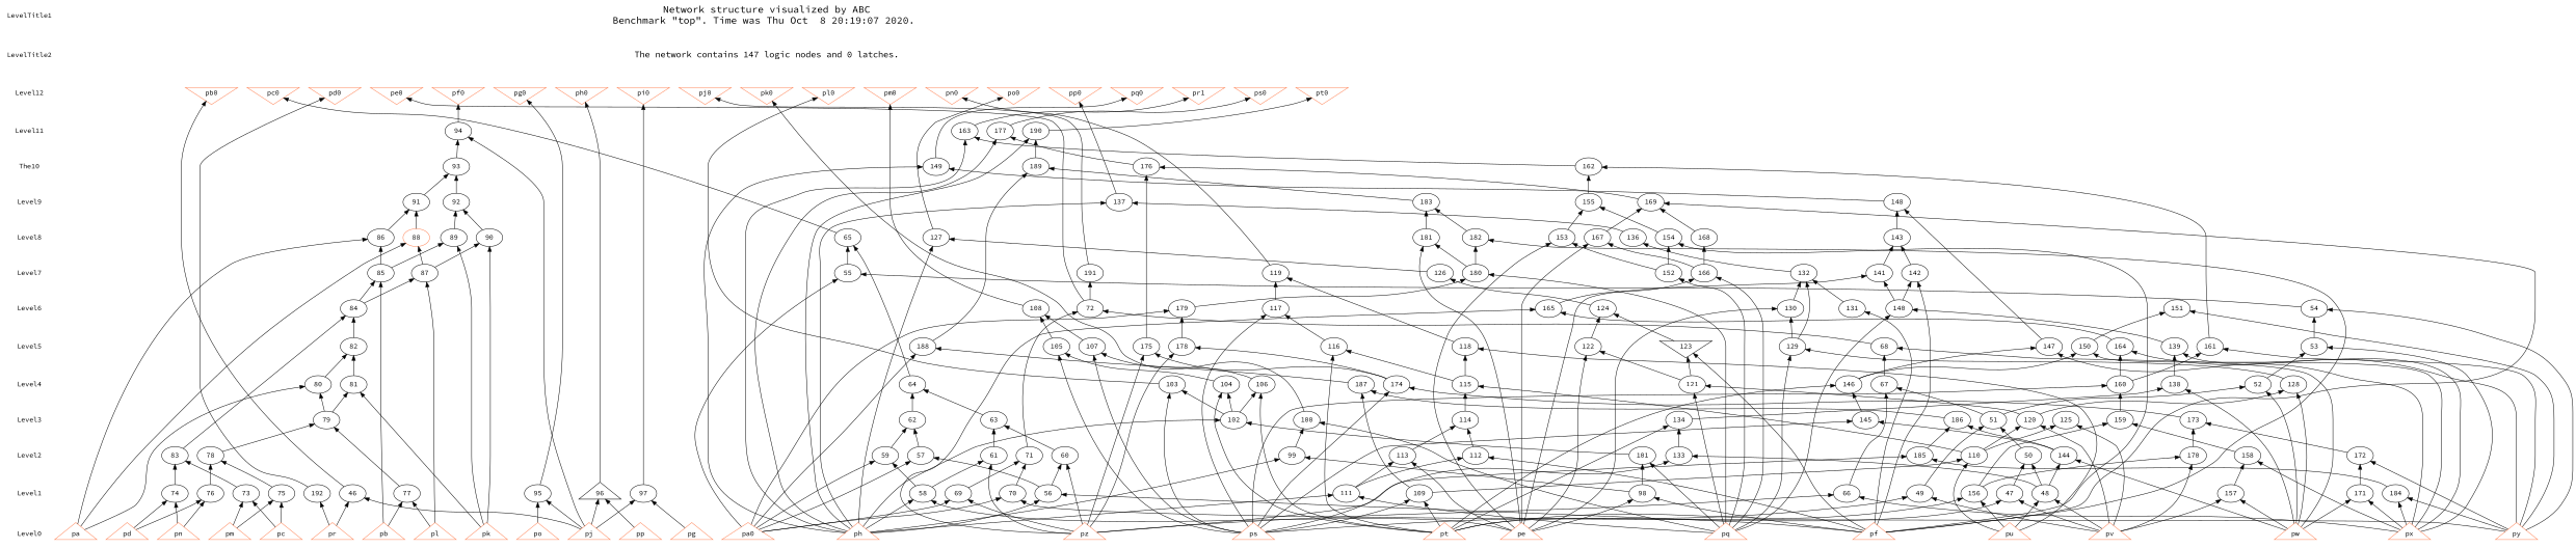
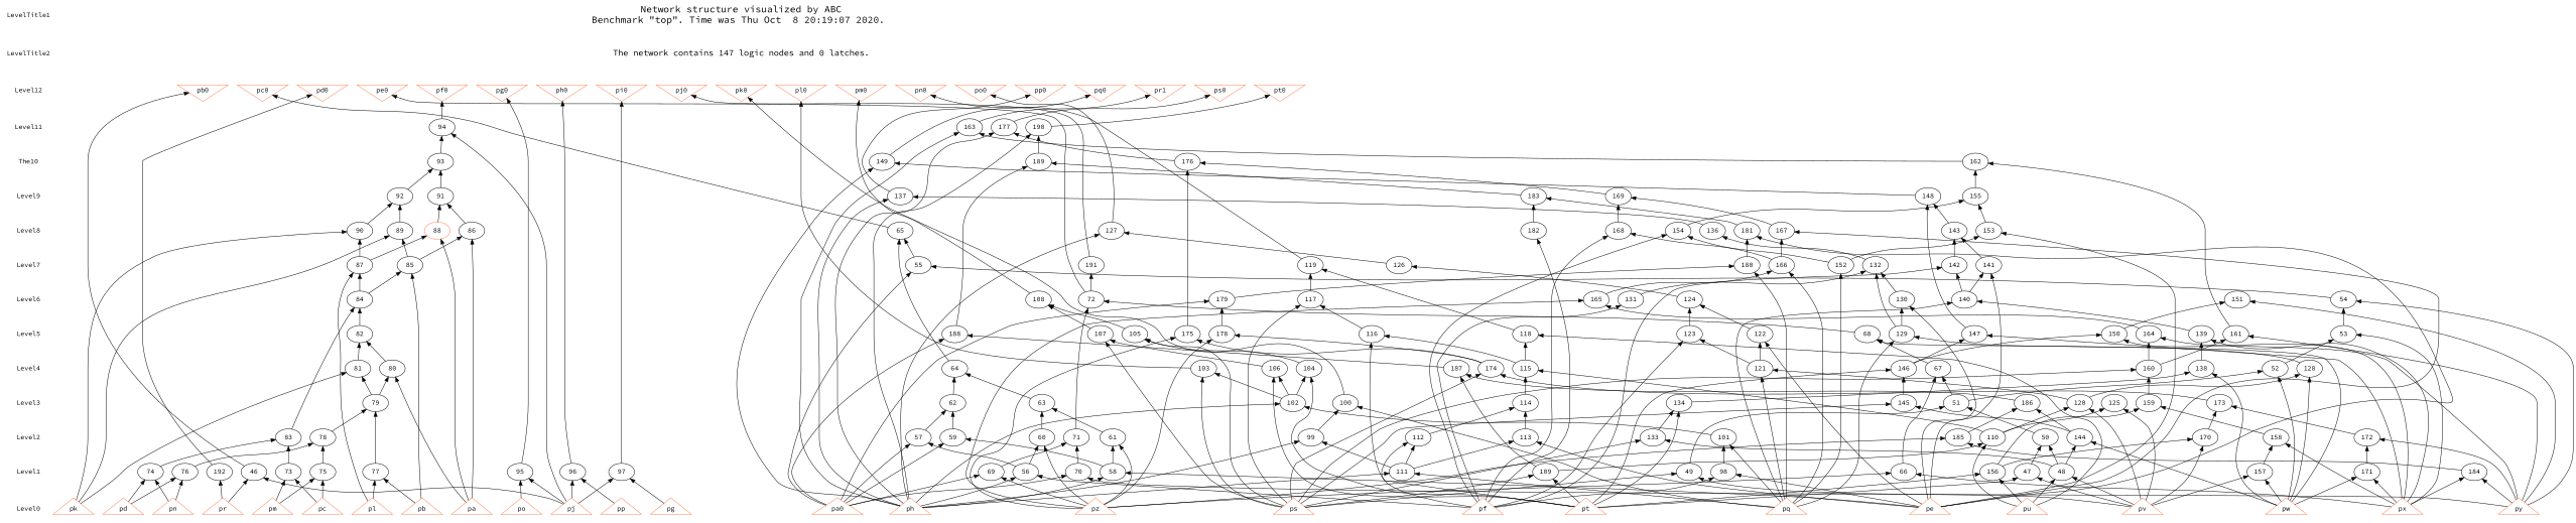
  digraph {
    fontname="Source Code Pro"
    node [fontname="Source Code Pro" shape=ellipse]
    edge [dir=back fontname="Source Code Pro" style=solid]
    LevelTitle1 [shape=plaintext]
    LevelTitle2 [shape=plaintext]
    Level12 [shape=plaintext]
    Level11 [shape=plaintext]
    n5 [label=The10 shape=plaintext]
    Level9 [shape=plaintext]
    Level8 [shape=plaintext]
    Level7 [shape=plaintext]
    Level6 [shape=plaintext]
    Level5 [shape=plaintext]
    Level4 [shape=plaintext]
    Level3 [shape=plaintext]
    Level2 [shape=plaintext]
    Level1 [shape=plaintext]
    Level0 [shape=plaintext]
    n16 [fontsize=20 label="Network structure visualized by ABC\nBenchmark \"top\". Time was Thu Oct  8 20:19:07 2020. " shape=plaintext]
    n17 [fontsize=18 label="The network contains 147 logic nodes and 0 latches.\n" shape=plaintext]
    n18 [color=coral fillcolor=coral label=pb0 shape=invtriangle]
    n19 [color=coral fillcolor=coral label=pc0 shape=invtriangle]
    n20 [color=coral fillcolor=coral label=pd0 shape=invtriangle]
    n21 [color=coral fillcolor=coral label=pe0 shape=invtriangle]
    n22 [color=coral fillcolor=coral label=pf0 shape=invtriangle]
    n23 [color=coral fillcolor=coral label=pg0 shape=invtriangle]
    n24 [color=coral fillcolor=coral label=ph0 shape=invtriangle]
    n25 [color=coral fillcolor=coral label=pi0 shape=invtriangle]
    n26 [color=coral fillcolor=coral label=pj0 shape=invtriangle]
    n27 [color=coral fillcolor=coral label=pk0 shape=invtriangle]
    n28 [color=coral fillcolor=coral label=pl0 shape=invtriangle]
    n29 [color=coral fillcolor=coral label=pm0 shape=invtriangle]
    n30 [color=coral fillcolor=coral label=pn0 shape=invtriangle]
    n31 [color=coral fillcolor=coral label=po0 shape=invtriangle]
    n32 [color=coral fillcolor=coral label=pp0 shape=invtriangle]
    n33 [color=coral fillcolor=coral label=pq0 shape=invtriangle]
    n34 [color=coral fillcolor=coral label=pr1 shape=invtriangle]
    n35 [color=coral fillcolor=coral label=ps0 shape=invtriangle]
    n36 [color=coral fillcolor=coral label=pt0 shape=invtriangle]
    n37 [label="94\n"]
    n38 [label="163\n"]
    n39 [label="177\n"]
    n40 [label="190\n"]
    n41 [label="93\n"]
    n42 [label="149\n"]
    n43 [label="162\n"]
    n44 [label="176\n"]
    n45 [label="189\n"]
    n46 [label="91\n"]
    n47 [label="92\n"]
    n48 [label="137\n"]
    n49 [label="148\n"]
    n50 [label="155\n"]
    n51 [label="169\n"]
    n52 [label="183\n"]
    n53 [label="65\n"]
    n54 [label="86\n"]
    n55 [color=coral label="88\n"]
    n56 [label="89\n"]
    n57 [label="90\n"]
    n58 [label="127\n"]
    n59 [label="136\n"]
    n60 [label="143\n"]
    n61 [label="153\n"]
    n62 [label="154\n"]
    n63 [label="167\n"]
    n64 [label="168\n"]
    n65 [label="181\n"]
    n66 [label="182\n"]
    n67 [label="55\n"]
    n68 [label="85\n"]
    n69 [label="87\n"]
    n70 [label="119\n"]
    n71 [label="126\n"]
    n72 [label="132\n"]
    n73 [label="141\n"]
    n74 [label="142\n"]
    n75 [label="152\n"]
    n76 [label="166\n"]
    n77 [label="180\n"]
    n78 [label="191\n"]
    n79 [label="54\n"]
    n80 [label="72\n"]
    n81 [label="84\n"]
    n82 [label="108\n"]
    n83 [label="117\n"]
    n84 [label="124\n"]
    n85 [label="130\n"]
    n86 [label="131\n"]
    n87 [label="140\n"]
    n88 [label="151\n"]
    n89 [label="165\n"]
    n90 [label="179\n"]
    n91 [label="53\n"]
    n92 [label="68\n"]
    n93 [label="82\n"]
    n94 [label="105\n"]
    n95 [label="107\n"]
    n96 [label="116\n"]
    n97 [label="118\n"]
    n98 [label="122\n"]
-   n99 [label="123\n" shape=invtriangle]
+   n99 [label="123\n"]
    n100 [label="129\n"]
    n101 [label="139\n"]
    n102 [label="147\n"]
    n103 [label="150\n"]
    n104 [label="161\n"]
    n105 [label="164\n"]
    n106 [label="175\n"]
    n107 [label="178\n"]
    n108 [label="188\n"]
    n109 [label="52\n"]
    n110 [label="64\n"]
    n111 [label="67\n"]
    n112 [label="80\n"]
    n113 [label="81\n"]
    n114 [label="103\n"]
    n115 [label="104\n"]
    n116 [label="106\n"]
    n117 [label="115\n"]
    n118 [label="121\n"]
    n119 [label="128\n"]
    n120 [label="138\n"]
    n121 [label="146\n"]
    n122 [label="160\n"]
    n123 [label="174\n"]
    n124 [label="187\n"]
    n125 [label="51\n"]
    n126 [label="62\n"]
    n127 [label="63\n"]
    n128 [label="79\n"]
    n129 [label="100\n"]
    n130 [label="102\n"]
    n131 [label="114\n"]
    n132 [label="120\n"]
    n133 [label="125\n"]
    n134 [label="134\n"]
    n135 [label="145\n"]
    n136 [label="159\n"]
    n137 [label="173\n"]
    n138 [label="186\n"]
    n139 [label="50\n"]
    n140 [label="57\n"]
    n141 [label="59\n"]
    n142 [label="60\n"]
    n143 [label="61\n"]
    n144 [label="71\n"]
    n145 [label="78\n"]
    n146 [label="83\n"]
    n147 [label="99\n"]
    n148 [label="101\n"]
    n149 [label="110\n"]
    n150 [label="112\n"]
    n151 [label="113\n"]
    n152 [label="133\n"]
    n153 [label="144\n"]
    n154 [label="158\n"]
    n155 [label="170\n"]
    n156 [label="172\n"]
    n157 [label="185\n"]
    n158 [label="46\n"]
    n159 [label="47\n"]
    n160 [label="48\n"]
    n161 [label="49\n"]
    n162 [label="56\n"]
    n163 [label="58\n"]
    n164 [label="66\n"]
    n165 [label="69\n"]
    n166 [label="70\n"]
    n167 [label="73\n"]
    n168 [label="74\n"]
    n169 [label="75\n"]
    n170 [label="76\n"]
    n171 [label="77\n"]
    n172 [label="95\n"]
-   n173 [label="96\n" shape=triangle]
+   n173 [label="96\n"]
    n174 [label="97\n"]
    n175 [label="98\n"]
    n176 [label="109\n"]
    n177 [label="111\n"]
    n178 [label="156\n"]
    n179 [label="157\n"]
    n180 [label="171\n"]
    n181 [label="184\n"]
    n182 [label="192\n"]
    n183 [color=coral fillcolor=coral label=pp shape=triangle]
    n184 [color=coral fillcolor=coral label=pa0 shape=triangle]
    n185 [color=coral fillcolor=coral label=pq shape=triangle]
    n186 [color=coral fillcolor=coral label=pr shape=triangle]
    n187 [color=coral fillcolor=coral label=ps shape=triangle]
    n188 [color=coral fillcolor=coral label=pt shape=triangle]
    n189 [color=coral fillcolor=coral label=pu shape=triangle]
    n190 [color=coral fillcolor=coral label=pv shape=triangle]
    n191 [color=coral fillcolor=coral label=pw shape=triangle]
    n192 [color=coral fillcolor=coral label=px shape=triangle]
    n193 [color=coral fillcolor=coral label=py shape=triangle]
    n194 [color=coral fillcolor=coral label=pz shape=triangle]
    n195 [color=coral fillcolor=coral label=pa shape=triangle]
    n196 [color=coral fillcolor=coral label=pb shape=triangle]
    n197 [color=coral fillcolor=coral label=pc shape=triangle]
    n198 [color=coral fillcolor=coral label=pd shape=triangle]
    n199 [color=coral fillcolor=coral label=pe shape=triangle]
    n200 [color=coral fillcolor=coral label=pf shape=triangle]
    n201 [color=coral fillcolor=coral label=pg shape=triangle]
    n202 [color=coral fillcolor=coral label=ph shape=triangle]
    n203 [color=coral fillcolor=coral label=pj shape=triangle]
    n204 [color=coral fillcolor=coral label=pk shape=triangle]
    n205 [color=coral fillcolor=coral label=pl shape=triangle]
    n206 [color=coral fillcolor=coral label=pm shape=triangle]
    n207 [color=coral fillcolor=coral label=pn shape=triangle]
    n208 [color=coral fillcolor=coral label=po shape=triangle]
    subgraph sub_1 {
      LevelTitle1
      LevelTitle2
      Level12
      Level11
      n5
      Level9
      Level8
      Level7
      Level6
      Level5
      Level4
      Level3
      Level2
      Level1
      Level0
    }
    subgraph sub_2 {
      rank=same
      LevelTitle1
      n16
    }
    subgraph sub_3 {
      rank=same
      LevelTitle2
      n17
    }
    subgraph sub_4 {
      rank=same
      Level12
      n18
      n19
      n20
      n21
      n22
      n23
      n24
      n25
      n26
      n27
      n28
      n29
      n30
      n31
      n32
      n33
      n34
      n35
      n36
    }
    subgraph sub_5 {
      rank=same
      Level11
      n37
      n38
      n39
      n40
    }
    subgraph sub_6 {
      rank=same
      n5
      n41
      n42
      n43
      n44
      n45
    }
    subgraph sub_7 {
      rank=same
      Level9
      n46
      n47
      n48
      n49
      n50
      n51
      n52
    }
    subgraph sub_8 {
      rank=same
      Level8
      n53
      n54
      n55
      n56
      n57
      n58
      n59
      n60
      n61
      n62
      n63
      n64
      n65
      n66
    }
    subgraph sub_9 {
      rank=same
      Level7
      n67
      n68
      n69
      n70
      n71
      n72
      n73
      n74
      n75
      n76
      n77
      n78
    }
    subgraph sub_10 {
      rank=same
      Level6
      n79
      n80
      n81
      n82
      n83
      n84
      n85
      n86
      n87
      n88
      n89
      n90
    }
    subgraph sub_11 {
      rank=same
      Level5
      n91
      n92
      n93
      n94
      n95
      n96
      n97
      n98
      n99
      n100
      n101
      n102
      n103
      n104
      n105
      n106
      n107
      n108
    }
    subgraph sub_12 {
      rank=same
      Level4
      n109
      n110
      n111
      n112
      n113
      n114
      n115
      n116
      n117
      n118
      n119
      n120
      n121
      n122
      n123
      n124
    }
    subgraph sub_13 {
      rank=same
      Level3
      n125
      n126
      n127
      n128
      n129
      n130
      n131
      n132
      n133
      n134
      n135
      n136
      n137
      n138
    }
    subgraph sub_14 {
      rank=same
      Level2
      n139
      n140
      n141
      n142
      n143
      n144
      n145
      n146
      n147
      n148
      n149
      n150
      n151
      n152
      n153
      n154
      n155
      n156
      n157
    }
    subgraph sub_15 {
      rank=same
      Level1
      n158
      n159
      n160
      n161
      n162
      n163
      n164
      n165
      n166
      n167
      n168
      n169
      n170
      n171
      n172
      n173
      n174
      n175
      n176
      n177
      n178
      n179
      n180
      n181
      n182
    }
    subgraph sub_16 {
      rank=same
      Level0
      n183
      n184
      n185
      n186
      n187
      n188
      n189
      n190
      n191
      n192
      n193
      n194
      n195
      n196
      n197
      n198
      n199
      n200
      n201
      n202
      n203
      n204
      n205
      n206
      n207
      n208
    }
    LevelTitle1 -> LevelTitle2 [style=invis]
    LevelTitle2 -> Level12 [style=invis]
    Level12 -> Level11 [style=invis]
    Level11 -> n5 [style=invis]
    n5 -> Level9 [style=invis]
    Level9 -> Level8 [style=invis]
    Level8 -> Level7 [style=invis]
    Level7 -> Level6 [style=invis]
    Level6 -> Level5 [style=invis]
    Level5 -> Level4 [style=invis]
    Level4 -> Level3 [style=invis]
    Level3 -> Level2 [style=invis]
    Level2 -> Level1 [style=invis]
    Level1 -> Level0 [style=invis]
    n16 -> n17 [style=invis]
    n17 -> n18 [style=invis]
    n17 -> n19 [style=invis]
    n17 -> n20 [style=invis]
    n17 -> n21 [style=invis]
    n17 -> n22 [style=invis]
    n17 -> n23 [style=invis]
    n17 -> n24 [style=invis]
    n17 -> n25 [style=invis]
    n17 -> n26 [style=invis]
    n17 -> n27 [style=invis]
    n17 -> n28 [style=invis]
    n17 -> n29 [style=invis]
    n17 -> n30 [style=invis]
    n17 -> n31 [style=invis]
    n17 -> n32 [style=invis]
    n17 -> n33 [style=invis]
    n17 -> n34 [style=invis]
    n17 -> n35 [style=invis]
    n17 -> n36 [style=invis]
    n18 -> n19 [style=invis]
    n18 -> n158
    n19 -> n20 [style=invis]
    n19 -> n53
    n20 -> n21 [style=invis]
    n20 -> n182
    n21 -> n22 [style=invis]
    n21 -> n80
    n22 -> n23 [style=invis]
    n22 -> n37
    n23 -> n24 [style=invis]
    n23 -> n172
    n24 -> n25 [style=invis]
    n24 -> n173
    n25 -> n26 [style=invis]
    n25 -> n174
    n26 -> n27 [style=invis]
    n26 -> n78
    n27 -> n28 [style=invis]
    n27 -> n129
    n28 -> n29 [style=invis]
    n28 -> n114
    n29 -> n30 [style=invis]
    n29 -> n82
    n30 -> n31 [style=invis]
    n30 -> n70
    n31 -> n32 [style=invis]
    n31 -> n58
    n32 -> n33 [style=invis]
    n32 -> n48
    n33 -> n34 [style=invis]
    n33 -> n42
    n34 -> n35 [style=invis]
    n34 -> n38
    n35 -> n36 [style=invis]
    n35 -> n39
    n36 -> n40
    n37 -> n41
    n37 -> n203
    n38 -> n43
    n38 -> n202
    n39 -> n44
    n39 -> n202
    n40 -> n45
    n40 -> n202
    n41 -> n46
    n41 -> n47
    n42 -> n49
    n42 -> n202
    n43 -> n50
    n43 -> n104
    n44 -> n51
    n44 -> n106
    n45 -> n52
    n45 -> n108
    n46 -> n54
    n46 -> n55
    n47 -> n56
    n47 -> n57
    n48 -> n59
    n48 -> n202
    n49 -> n60
    n49 -> n102
    n50 -> n61
    n50 -> n62
    n51 -> n63
    n51 -> n64
    n52 -> n65
    n52 -> n66
    n53 -> n67
    n53 -> n110
    n54 -> n68
    n54 -> n195
    n55 -> n69
    n55 -> n195
    n56 -> n68
    n56 -> n204
    n57 -> n69
    n57 -> n204
    n58 -> n71
    n58 -> n202
    n59 -> n72
    n60 -> n73
    n60 -> n74
    n61 -> n75
    n61 -> n199
    n62 -> n75
    n62 -> n200
    n63 -> n76
    n63 -> n199
    n64 -> n76
-   n51 -> n200
+   n64 -> n200
    n65 -> n77
    n65 -> n199
-   n66 -> n77
    n66 -> n200
    n67 -> n79
    n67 -> n184
    n68 -> n81
    n68 -> n196
    n69 -> n81
    n69 -> n205
    n70 -> n83
    n70 -> n97
    n71 -> n84
    n72 -> n85
    n72 -> n86
    n72 -> n100
    n73 -> n87
    n73 -> n199
    n74 -> n87
    n74 -> n200
    n75 -> n185
    n76 -> n89
    n76 -> n185
    n77 -> n90
    n77 -> n185
    n78 -> n80
    n79 -> n91
    n79 -> n193
    n80 -> n92
    n80 -> n144
    n81 -> n93
    n81 -> n146
    n82 -> n94
    n82 -> n95
    n83 -> n96
    n83 -> n187
    n84 -> n98
    n84 -> n99
    n85 -> n100
    n85 -> n199
    n86 -> n200
    n87 -> n101
    n87 -> n185
    n88 -> n103
    n88 -> n193
    n89 -> n105
    n89 -> n194
    n90 -> n107
    n90 -> n184
    n91 -> n109
    n91 -> n192
    n92 -> n111
    n92 -> n191
    n93 -> n112
    n93 -> n113
    n94 -> n115
    n94 -> n187
    n95 -> n116
    n95 -> n187
    n96 -> n117
    n96 -> n188
    n97 -> n117
    n97 -> n189
    n98 -> n118
    n98 -> n199
    n99 -> n118
    n99 -> n200
    n100 -> n119
    n100 -> n185
    n101 -> n120
    n101 -> n192
    n102 -> n121
    n102 -> n192
    n103 -> n121
    n103 -> n192
    n104 -> n122
    n104 -> n193
    n105 -> n122
    n105 -> n193
    n106 -> n123
    n106 -> n194
    n107 -> n123
    n107 -> n194
    n108 -> n124
    n108 -> n184
    n109 -> n125
    n109 -> n191
    n110 -> n126
    n110 -> n127
    n111 -> n125
    n111 -> n164
    n112 -> n128
    n112 -> n195
    n113 -> n128
    n113 -> n204
    n114 -> n130
    n114 -> n187
    n115 -> n130
    n115 -> n188
    n116 -> n130
    n116 -> n188
    n117 -> n131
    n117 -> n149
    n118 -> n132
    n118 -> n185
    n119 -> n132
    n119 -> n191
    n120 -> n134
    n120 -> n191
    n121 -> n135
    n121 -> n188
    n122 -> n136
    n122 -> n187
    n123 -> n137
    n123 -> n187
    n124 -> n138
    n124 -> n176
    n125 -> n139
    n125 -> n161
    n126 -> n140
    n126 -> n141
    n127 -> n142
    n127 -> n143
    n128 -> n145
    n128 -> n171
    n129 -> n147
    n129 -> n185
    n130 -> n148
    n130 -> n202
    n131 -> n150
    n131 -> n151
    n132 -> n149
    n132 -> n190
    n133 -> n149
    n133 -> n190
    n134 -> n152
    n134 -> n188
    n135 -> n153
    n135 -> n187
    n136 -> n154
    n136 -> n178
    n137 -> n155
    n137 -> n156
    n138 -> n153
    n138 -> n157
    n139 -> n159
    n139 -> n160
    n140 -> n162
    n140 -> n184
    n141 -> n163
    n141 -> n184
    n142 -> n162
    n142 -> n194
    n143 -> n163
    n143 -> n194
    n144 -> n165
    n144 -> n166
    n145 -> n169
    n145 -> n170
    n146 -> n167
    n146 -> n168
-   n147 -> n175
+   n147 -> n177
    n147 -> n202
    n148 -> n175
    n148 -> n185
    n149 -> n176
    n149 -> n189
    n150 -> n177
    n150 -> n200
    n151 -> n177
    n151 -> n199
    n152 -> n160
    n152 -> n187
    n153 -> n160
    n153 -> n191
    n154 -> n179
    n154 -> n192
    n155 -> n178
    n155 -> n190
    n156 -> n180
    n156 -> n193
    n157 -> n181
    n157 -> n194
    n158 -> n186
    n158 -> n203
    n159 -> n188
    n159 -> n190
    n160 -> n189
    n160 -> n190
    n161 -> n187
    n161 -> n190
    n162 -> n200
    n162 -> n202
    n163 -> n199
    n163 -> n202
    n164 -> n192
    n164 -> n194
    n165 -> n184
    n165 -> n194
    n166 -> n184
    n166 -> n193
    n167 -> n197
    n167 -> n206
    n168 -> n198
    n168 -> n207
    n169 -> n197
    n169 -> n206
    n170 -> n198
    n170 -> n207
    n171 -> n196
    n171 -> n205
    n172 -> n203
    n172 -> n208
    n173 -> n183
    n173 -> n203
    n174 -> n201
    n174 -> n203
    n175 -> n199
    n175 -> n200
    n176 -> n187
    n176 -> n188
    n177 -> n185
    n177 -> n202
    n178 -> n188
    n178 -> n189
    n179 -> n190
    n179 -> n191
    n180 -> n191
    n180 -> n192
    n181 -> n192
    n181 -> n193
    n182 -> n186
  }
